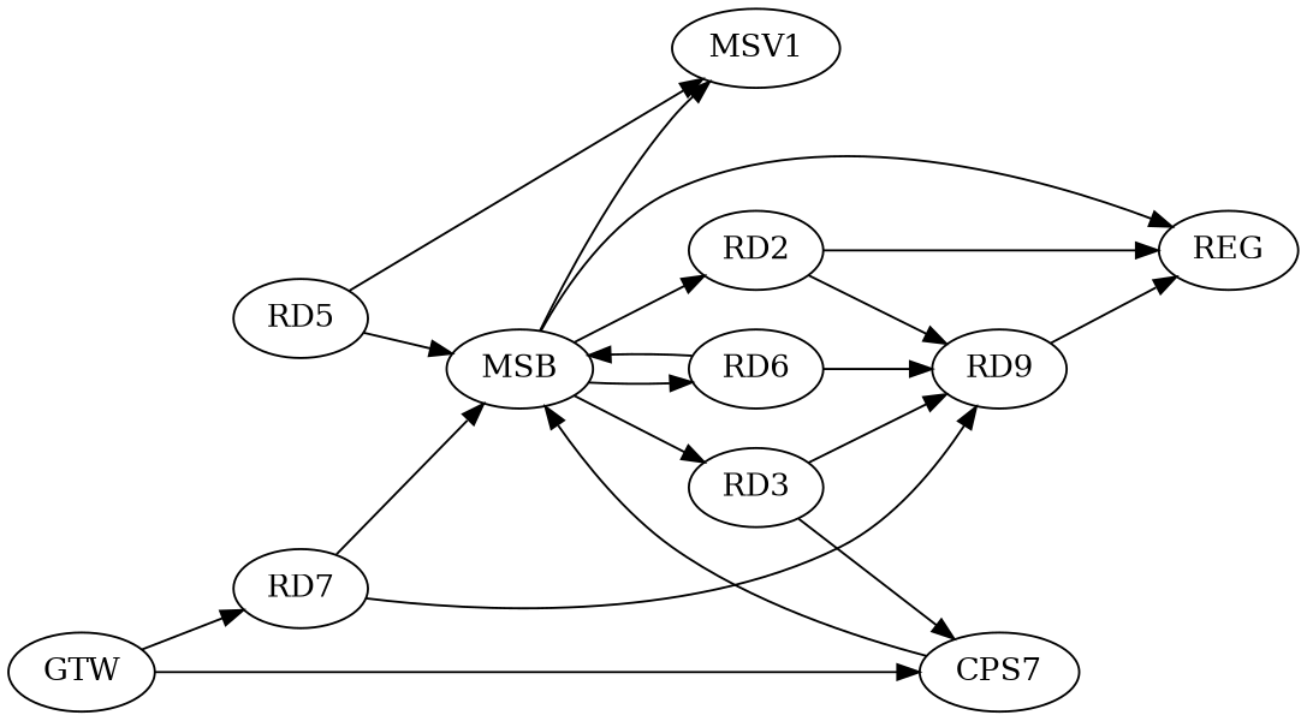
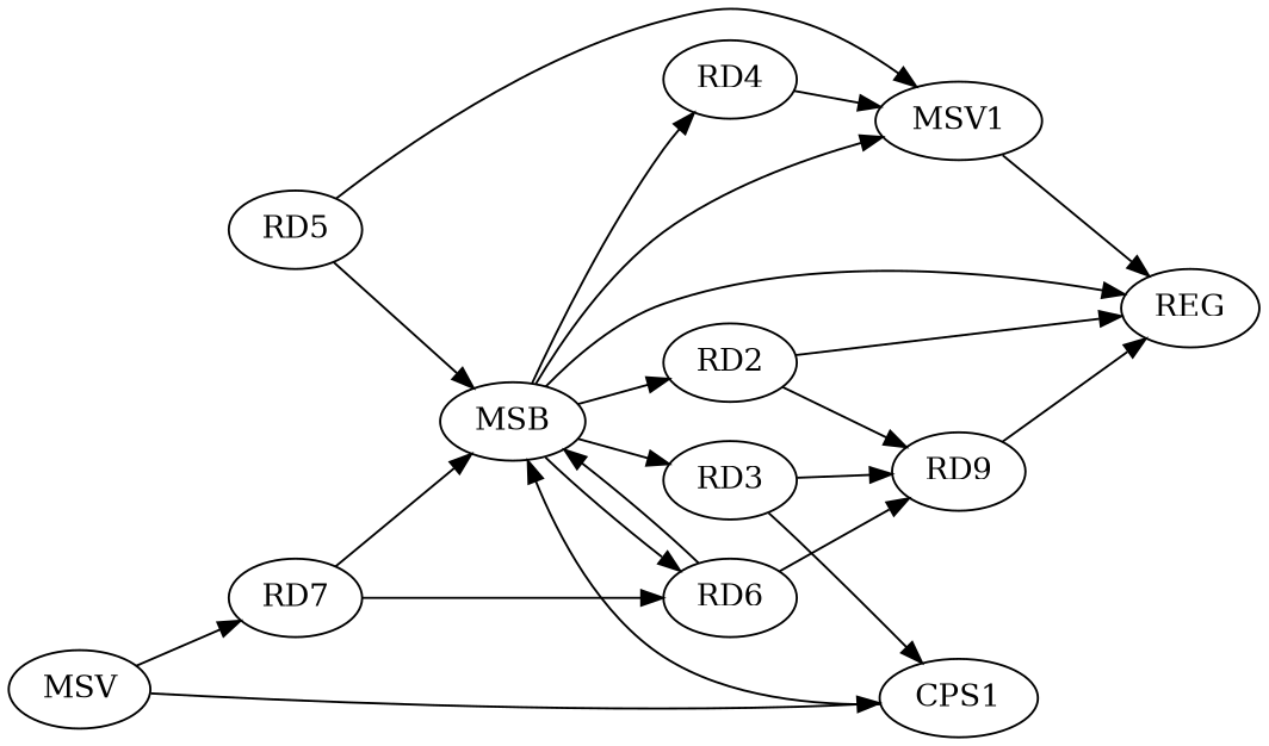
  strict digraph {
    rankdir=LR
    n1 [label=RD9]
    n2 [label=REG]
    n3 [label=RD2]
    n4 [label=RD3]
-   n5 [label=CPS7]
+   n5 [label=CPS1]
    n6 [label=MSB]
+   n7 [label=RD4]
    n8 [label=MSV1]
    n9 [label=RD6]
    n10 [label=RD5]
    n11 [label=RD7]
-   n12 [label=GTW]
+   n12 [label=MSV]
    n1 -> n2
    n3 -> n1
    n3 -> n2
    n4 -> n1
    n4 -> n5
    n5 -> n6
    n6 -> n2
    n6 -> n3
    n6 -> n4
+   n6 -> n7
    n6 -> n8
    n6 -> n9
+   n7 -> n8
+   n8 -> n2
    n9 -> n1
    n9 -> n6
    n10 -> n6
    n10 -> n8
-   n11 -> n1
+   n11 -> n9
    n11 -> n6
    n12 -> n5
    n12 -> n11
  }
